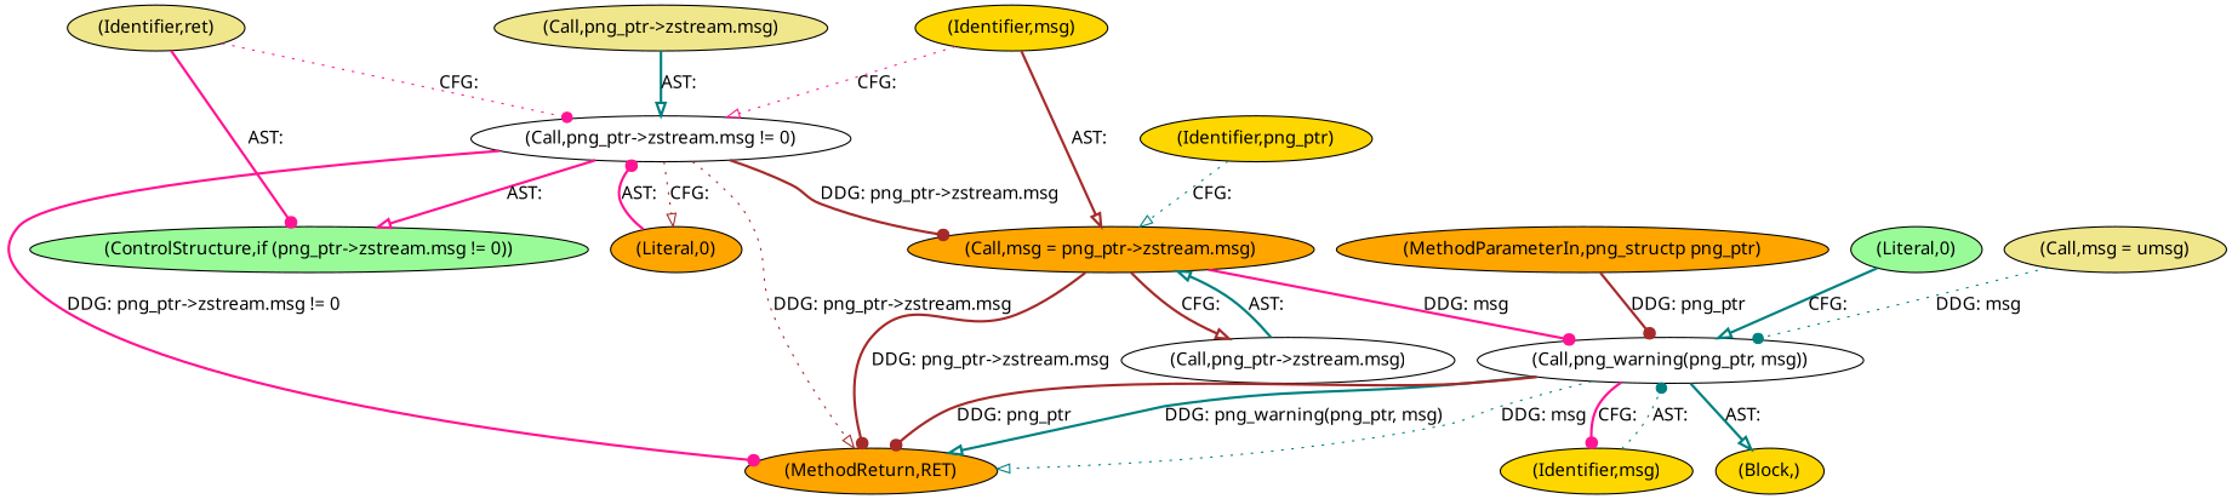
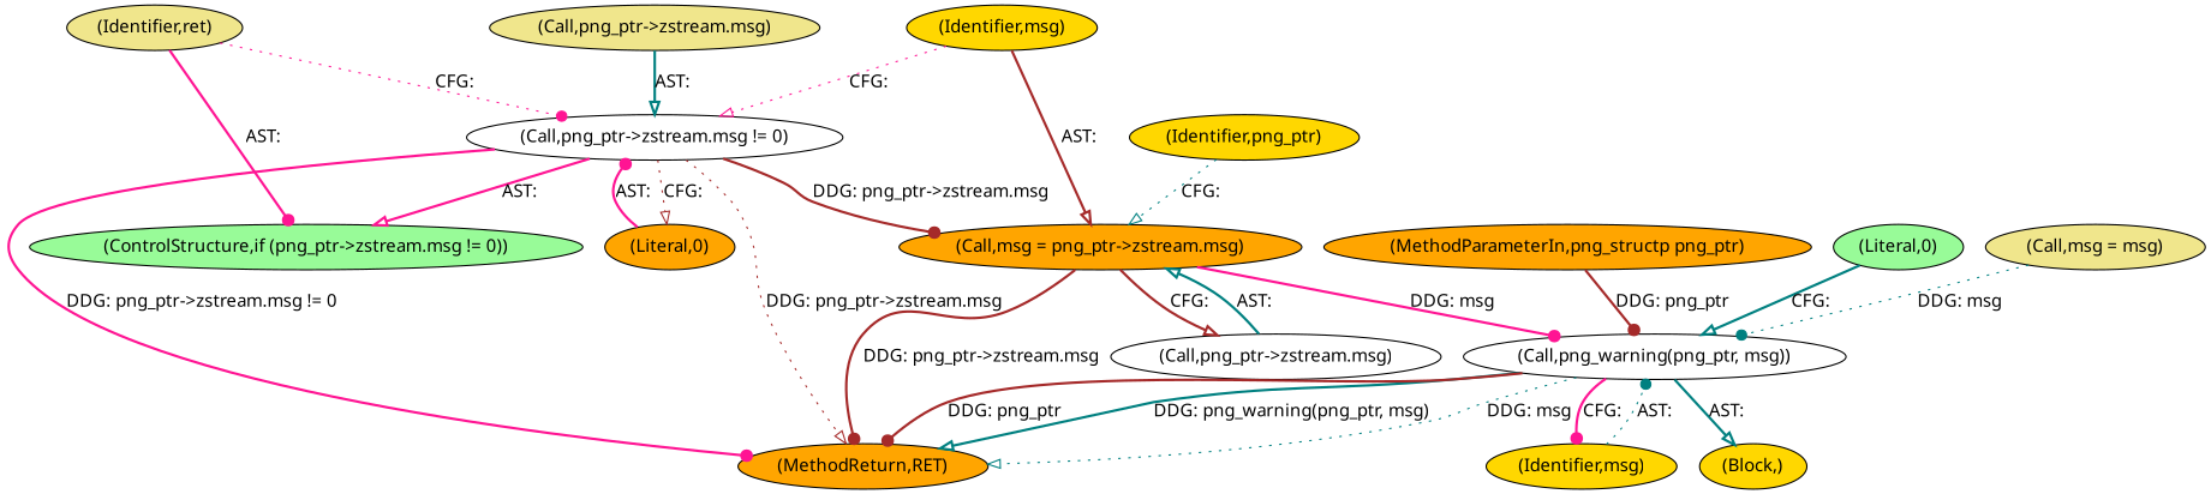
  digraph {
    fontname="Noto Sans"
    node [fillcolor=orange fontname="Noto Sans" style=filled]
    edge [arrowhead=onormal color=teal fontname="Noto Sans" style=bold]
    n1 [label="(Call,msg = png_ptr->zstream.msg)"]
    n2 [fillcolor=white label="(Call,png_warning(png_ptr, msg))"]
    n3 [fillcolor=white label="(Call,png_ptr->zstream.msg)"]
    n4 [label="(MethodReturn,RET)"]
    n5 [fillcolor=gold label="(Block,)"]
    n6 [fillcolor=gold label="(Identifier,msg)"]
    n7 [fillcolor=palegreen label="(ControlStructure,if (png_ptr->zstream.msg != 0))"]
    n8 [fillcolor=white label="(Call,png_ptr->zstream.msg != 0)"]
    n9 [label="(Literal,0)"]
    n10 [label="(MethodParameterIn,png_structp png_ptr)"]
    n11 [fillcolor=khaki label="(Call,png_ptr->zstream.msg)"]
    n12 [fillcolor=palegreen label="(Literal,0)"]
    n13 [fillcolor=gold label="(Identifier,png_ptr)"]
    n14 [fillcolor=khaki label="(Identifier,ret)"]
    n15 [fillcolor=gold label="(Identifier,msg)"]
-   n16 [fillcolor=khaki label="(Call,msg = umsg)"]
+   n16 [fillcolor=khaki label="(Call,msg = msg)"]
    n1 -> n2 [arrowhead=dot color=deeppink label="DDG: msg"]
    n1 -> n3 [color=brown label="CFG: "]
    n1 -> n4 [arrowhead=dot color=brown label="DDG: png_ptr->zstream.msg"]
    n2 -> n4 [label="DDG: png_warning(png_ptr, msg)"]
    n2 -> n4 [label="DDG: msg" style=dotted]
    n2 -> n4 [arrowhead=dot color=brown label="DDG: png_ptr"]
    n2 -> n5 [label="AST: "]
    n2 -> n6 [arrowhead=dot color=deeppink label="CFG: "]
    n3 -> n1 [label="AST: "]
    n6 -> n2 [arrowhead=dot label="AST: " style=dotted]
    n8 -> n1 [arrowhead=dot color=brown label="DDG: png_ptr->zstream.msg"]
    n8 -> n4 [arrowhead=dot color=deeppink label="DDG: png_ptr->zstream.msg != 0"]
    n8 -> n4 [color=brown label="DDG: png_ptr->zstream.msg" style=dotted]
    n8 -> n7 [color=deeppink label="AST: "]
    n8 -> n9 [color=brown label="CFG: " style=dotted]
    n9 -> n8 [arrowhead=dot color=deeppink label="AST: "]
    n10 -> n2 [arrowhead=dot color=brown label="DDG: png_ptr"]
    n11 -> n8 [label="AST: "]
    n12 -> n2 [label="CFG: "]
    n13 -> n1 [label="CFG: " style=dotted]
    n14 -> n7 [arrowhead=dot color=deeppink label="AST: "]
    n14 -> n8 [arrowhead=dot color=deeppink label="CFG: " style=dotted]
    n15 -> n1 [color=brown label="AST: "]
    n15 -> n8 [color=deeppink label="CFG: " style=dotted]
    n16 -> n2 [arrowhead=dot label="DDG: msg" style=dotted]
  }
